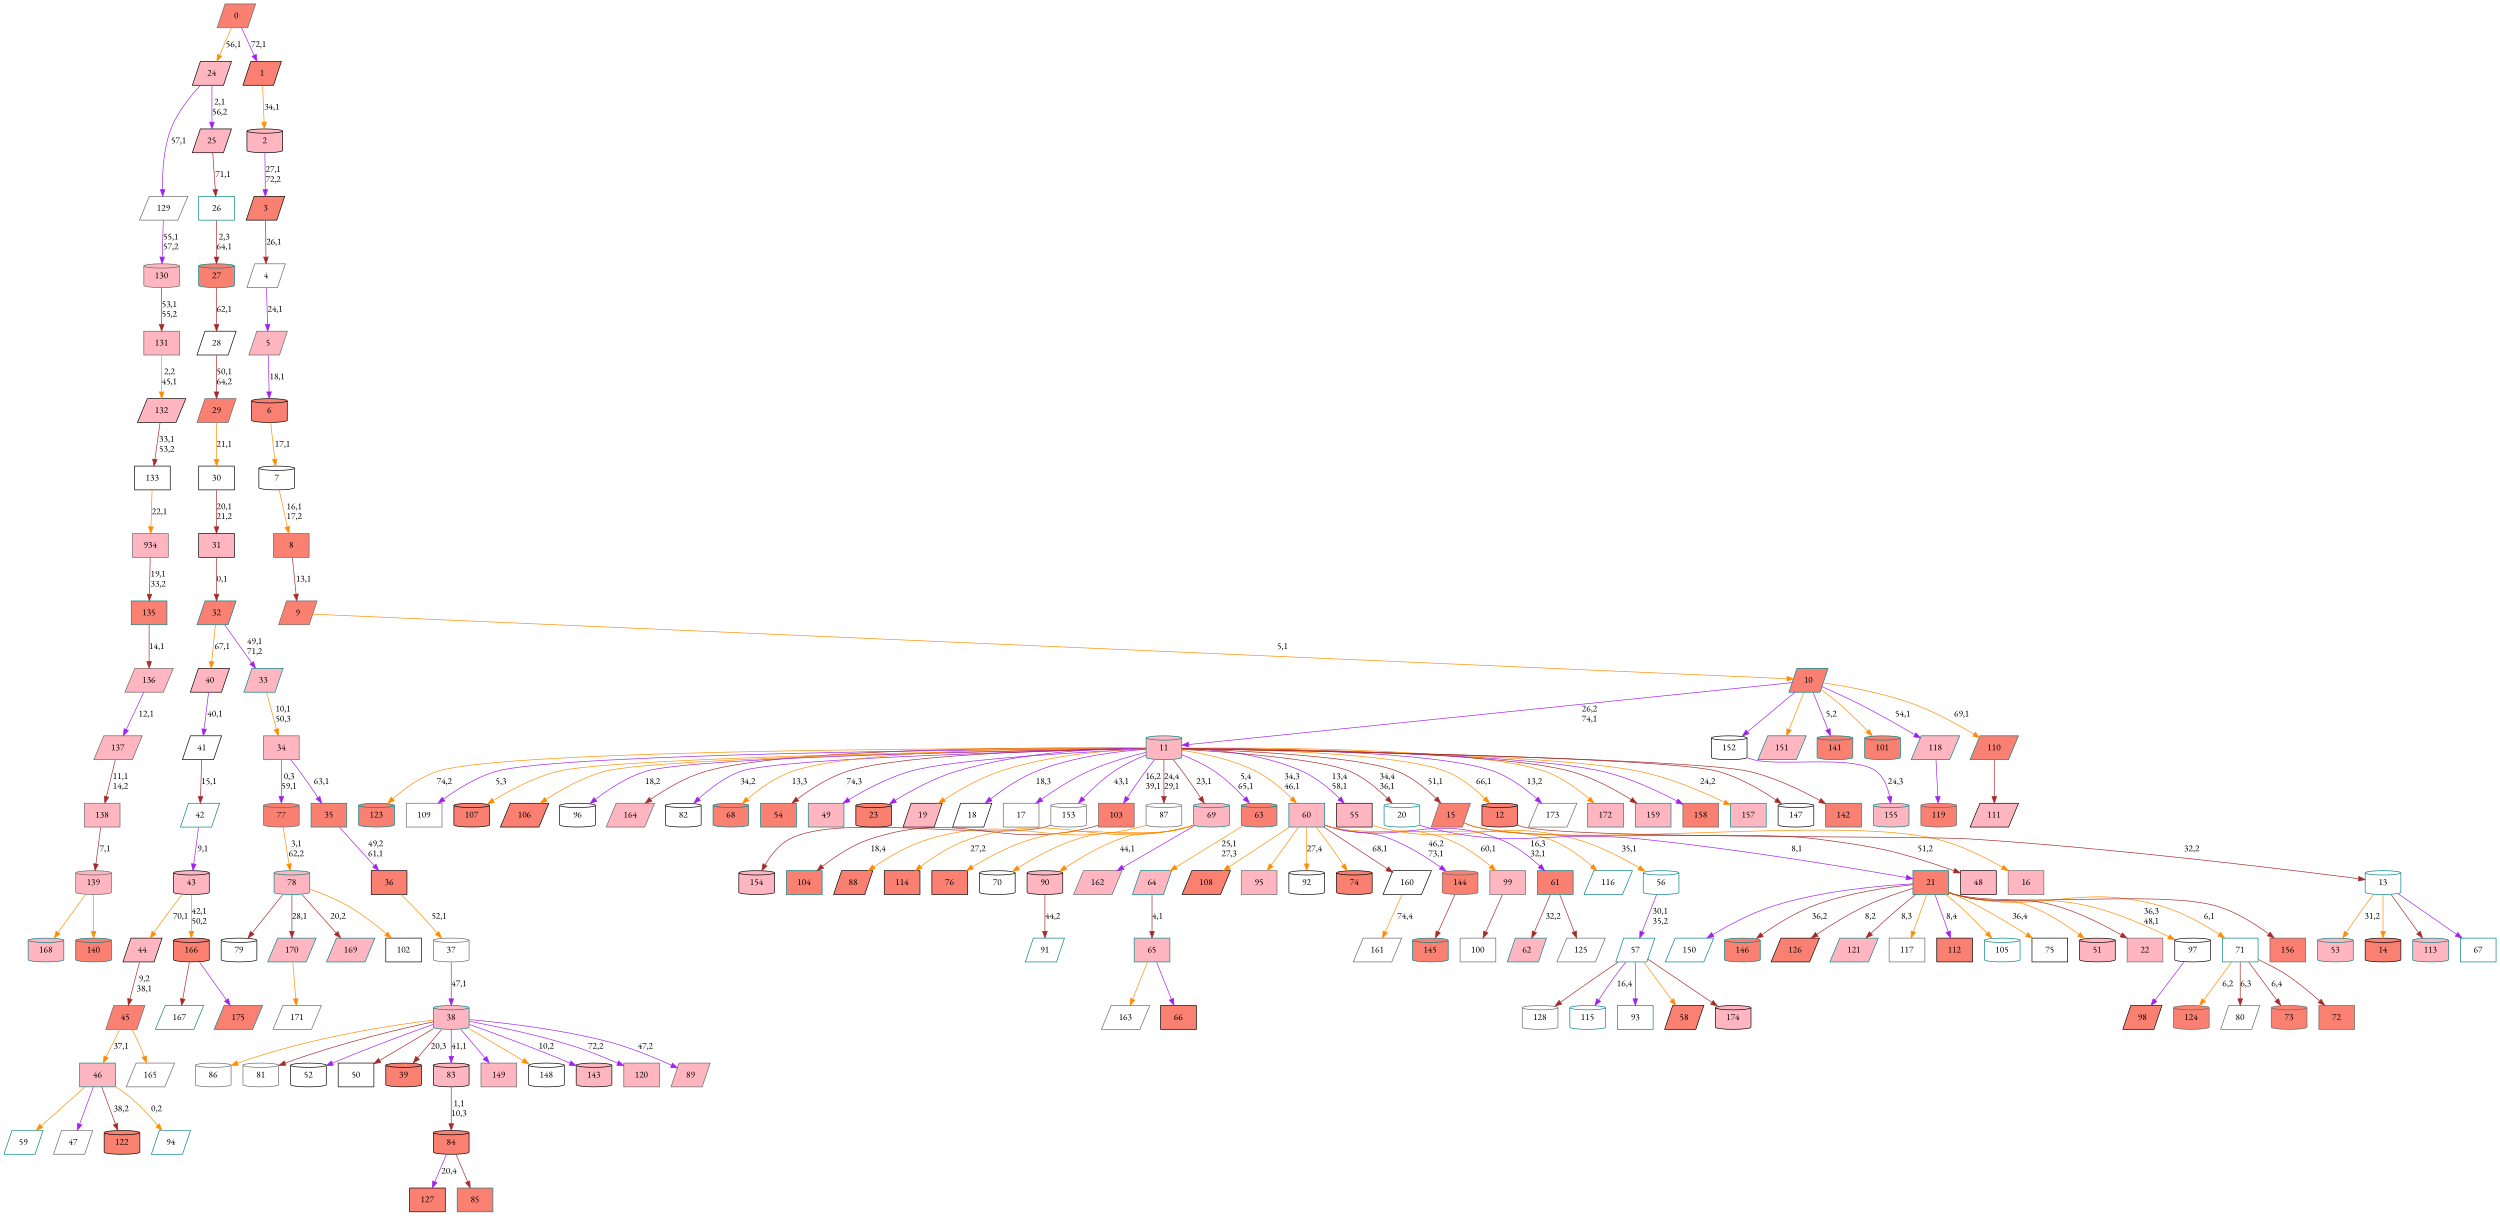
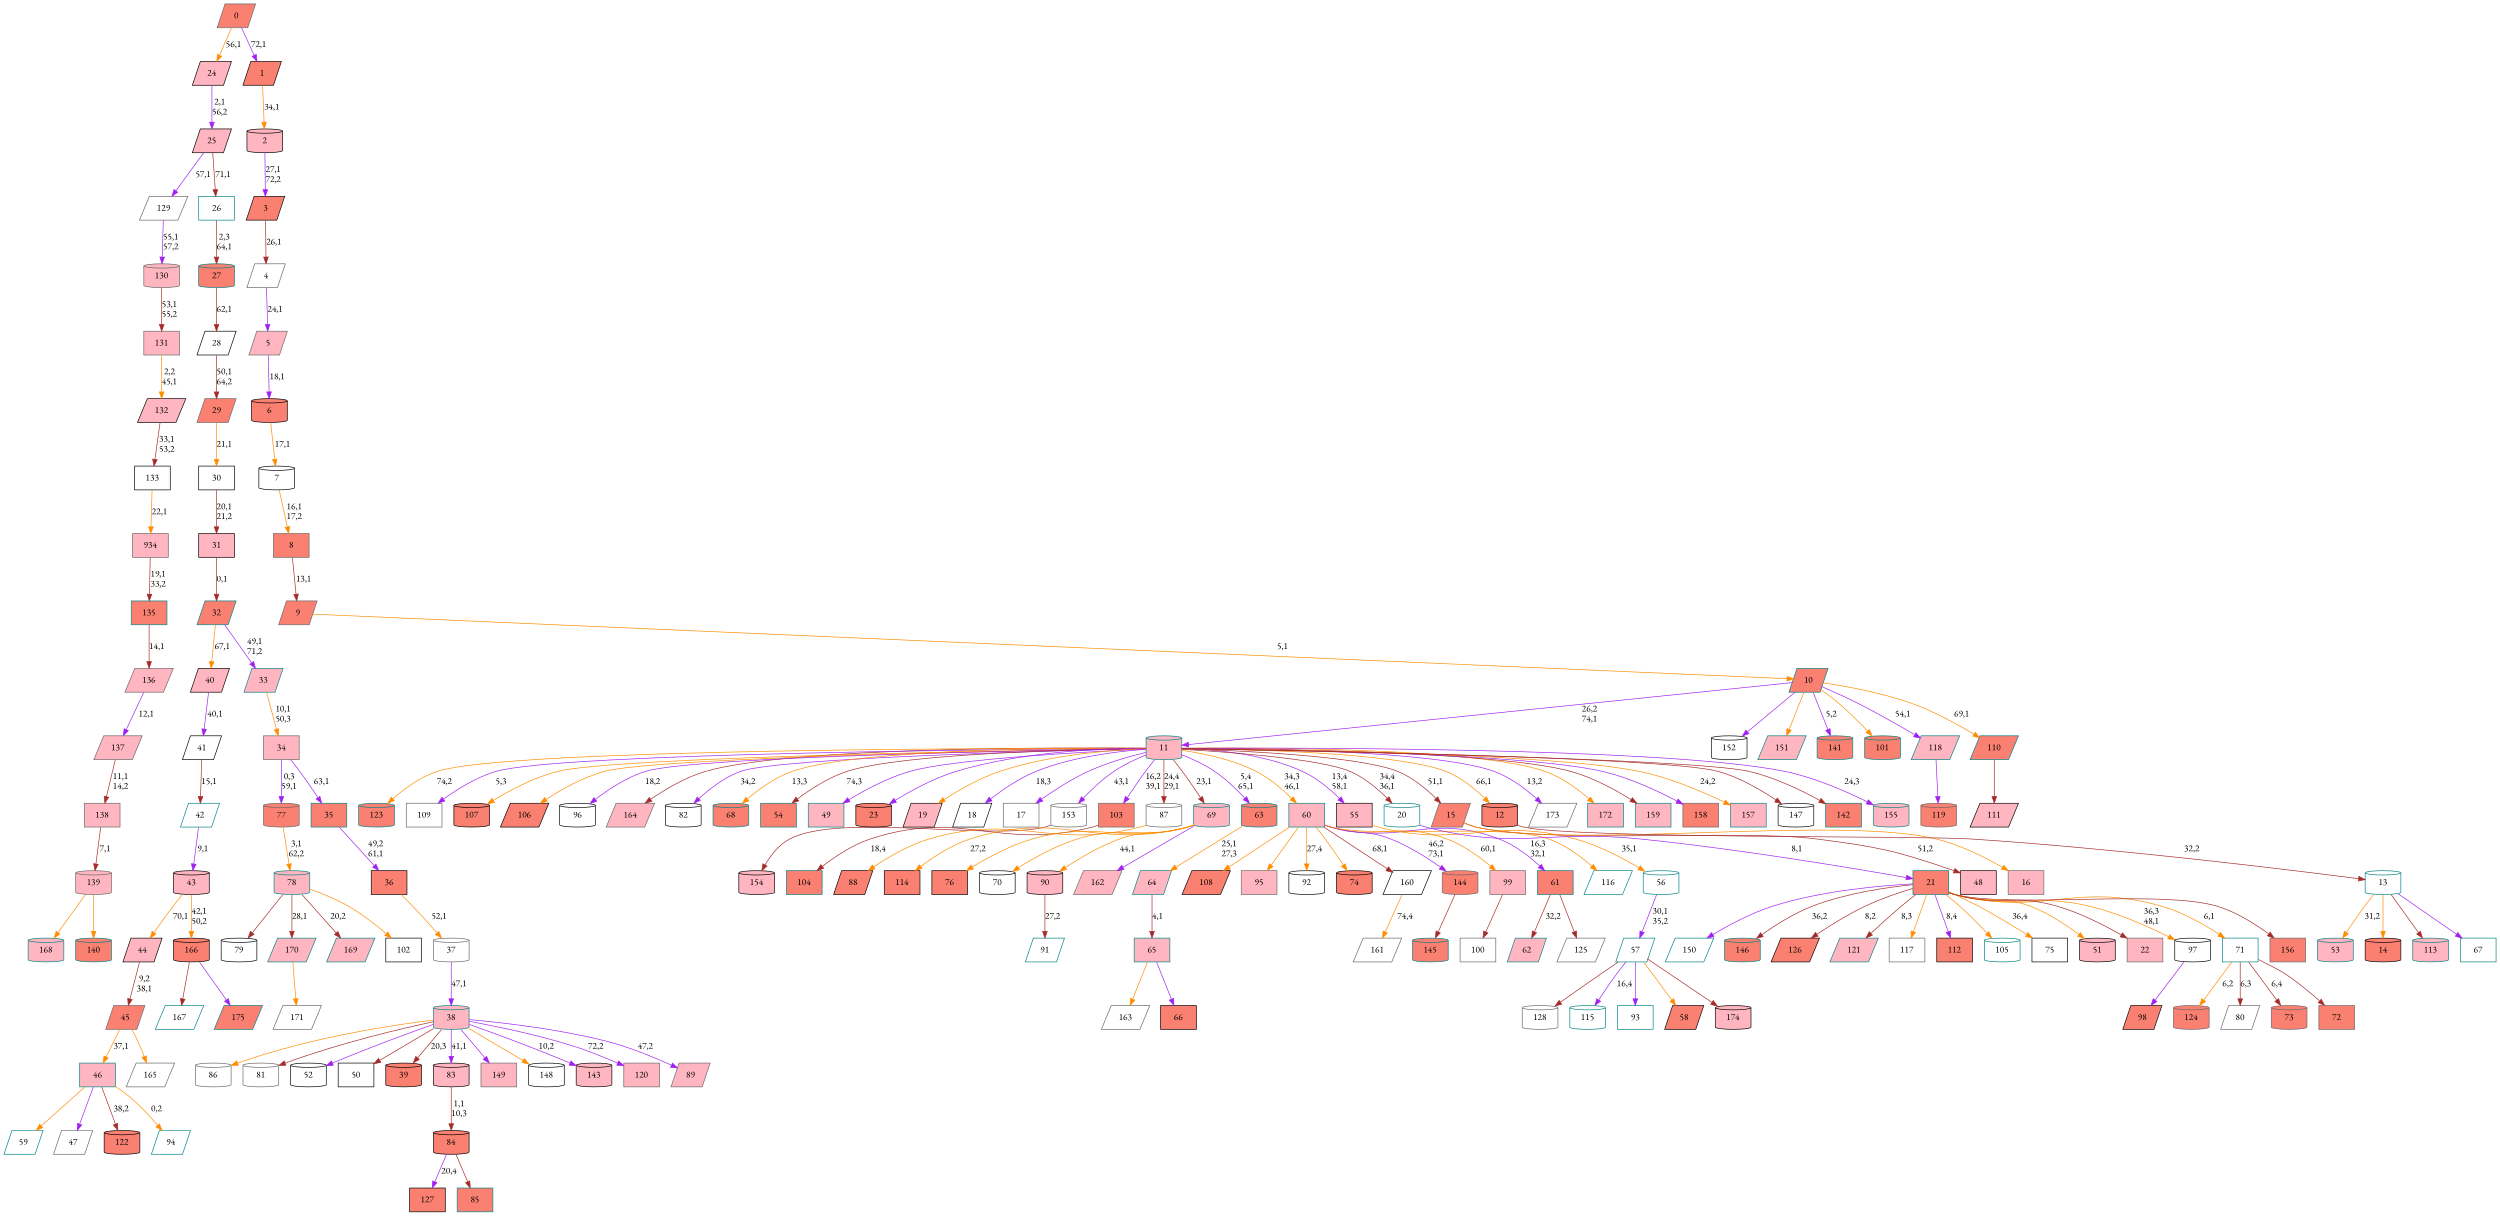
  digraph {
    fontname="EB Garamond"
    node [color=black fillcolor=salmon fontname="EB Garamond" shape=cylinder style=filled]
    edge [color=darkorange fontname="EB Garamond"]
    170 [color=teal fillcolor=lightpink shape=parallelogram]
    171 [color=gray40 fillcolor=white shape=parallelogram]
    175 [color=teal shape=parallelogram]
    166
    167 [color=teal fillcolor=white shape=parallelogram]
    160 [fillcolor=white shape=parallelogram]
    161 [color=gray40 fillcolor=white shape=parallelogram]
    153 [color=gray40 fillcolor=white]
    154 [fillcolor=lightpink]
    144 [color=gray40]
    145 [color=teal]
    139 [color=gray40 fillcolor=lightpink]
    168 [color=teal fillcolor=lightpink]
    140 [color=teal]
    138 [color=gray40 fillcolor=lightpink shape=box]
    137 [color=gray40 fillcolor=lightpink shape=parallelogram]
    136 [color=gray40 fillcolor=lightpink shape=parallelogram]
    135 [color=teal shape=box]
    n19 [color=gray40 fillcolor=lightpink label=934 shape=box]
    133 [fillcolor=white shape=box]
    132 [fillcolor=lightpink shape=parallelogram]
    131 [color=gray40 fillcolor=lightpink shape=box]
    130 [color=gray40 fillcolor=lightpink]
    129 [color=gray40 fillcolor=white shape=parallelogram]
    118 [color=teal fillcolor=lightpink shape=parallelogram]
    119 [color=gray40]
    110 [color=teal shape=parallelogram]
    111 [fillcolor=lightpink shape=parallelogram]
    103 [color=gray40 shape=box]
    104 [color=teal shape=box]
    99 [color=gray40 fillcolor=lightpink shape=box]
    100 [color=gray40 fillcolor=white shape=box]
    97 [fillcolor=white]
    98 [shape=parallelogram]
    90 [fillcolor=lightpink]
    91 [color=teal fillcolor=white shape=parallelogram]
    87 [color=gray40 fillcolor=white]
    88 [shape=parallelogram]
    127 [shape=box]
    84
    85 [color=teal shape=box]
    83 [fillcolor=lightpink]
    78 [color=teal fillcolor=lightpink]
    169 [color=teal fillcolor=lightpink shape=parallelogram]
    102 [fillcolor=white shape=box]
    79 [fillcolor=white]
    77 [color=gray40]
    71 [color=teal fillcolor=white shape=box]
    124 [color=gray40]
    80 [color=gray40 fillcolor=white shape=parallelogram]
    73 [color=gray40]
    72 [color=gray40 shape=box]
    69 [color=teal fillcolor=lightpink]
    162 [color=gray40 fillcolor=lightpink shape=parallelogram]
    114 [shape=box]
    76 [shape=box]
    70 [fillcolor=white]
    65 [color=teal fillcolor=lightpink shape=box]
    163 [color=gray40 fillcolor=white shape=parallelogram]
    66 [shape=box]
    64 [color=teal fillcolor=lightpink shape=parallelogram]
    63 [color=teal]
    61 [color=teal shape=box]
    125 [color=gray40 fillcolor=white shape=parallelogram]
    62 [color=teal fillcolor=lightpink shape=parallelogram]
    60 [color=teal fillcolor=lightpink shape=box]
    116 [color=teal fillcolor=white shape=parallelogram]
    108 [shape=parallelogram]
    95 [color=gray40 fillcolor=lightpink shape=box]
    92 [fillcolor=white]
    74
    57 [color=teal fillcolor=white shape=parallelogram]
    174 [fillcolor=lightpink]
    128 [color=gray40 fillcolor=white]
    115 [color=teal fillcolor=white]
    93 [color=teal fillcolor=white shape=box]
    58 [shape=parallelogram]
    56 [color=teal fillcolor=white]
    55 [fillcolor=lightpink shape=box]
    46 [color=teal fillcolor=lightpink shape=box]
    122
    94 [color=teal fillcolor=white shape=parallelogram]
    59 [color=teal fillcolor=white shape=parallelogram]
    47 [color=gray40 fillcolor=white shape=parallelogram]
    45 [color=gray40 shape=parallelogram]
    165 [color=gray40 fillcolor=white shape=parallelogram]
    44 [fillcolor=lightpink shape=parallelogram]
    43 [fillcolor=lightpink]
    42 [color=teal fillcolor=white shape=parallelogram]
    41 [fillcolor=white shape=parallelogram]
    40 [fillcolor=lightpink shape=parallelogram]
    38 [color=teal fillcolor=lightpink]
    149 [color=gray40 fillcolor=lightpink shape=box]
    148 [fillcolor=white]
    143 [fillcolor=lightpink]
    120 [color=gray40 fillcolor=lightpink shape=box]
    89 [color=gray40 fillcolor=lightpink shape=parallelogram]
    86 [color=gray40 fillcolor=white]
    81 [color=gray40 fillcolor=white]
    52 [fillcolor=white]
    50 [fillcolor=white shape=box]
    39
    37 [color=gray40 fillcolor=white]
    36 [shape=box]
    35 [color=teal shape=box]
    34 [color=gray40 fillcolor=lightpink shape=box]
    33 [color=teal fillcolor=lightpink shape=parallelogram]
    32 [color=teal shape=parallelogram]
    31 [fillcolor=lightpink shape=box]
    30 [fillcolor=white shape=box]
    29 [color=gray40 shape=parallelogram]
    28 [fillcolor=white shape=parallelogram]
    27 [color=teal]
    26 [color=teal fillcolor=white shape=box]
    25 [fillcolor=lightpink shape=parallelogram]
    24 [fillcolor=lightpink shape=parallelogram]
    21 [color=teal shape=box]
    156 [color=gray40 shape=box]
    150 [color=teal fillcolor=white shape=parallelogram]
    146 [color=teal]
    126 [shape=parallelogram]
    121 [color=teal fillcolor=lightpink shape=parallelogram]
    117 [color=gray40 fillcolor=white shape=box]
    112 [shape=box]
    105 [color=teal fillcolor=white]
    75 [fillcolor=white shape=box]
    51 [fillcolor=lightpink]
    22 [color=gray40 fillcolor=lightpink shape=box]
    20 [color=teal fillcolor=white]
    15 [color=gray40 shape=parallelogram]
    48 [fillcolor=lightpink shape=box]
    16 [color=gray40 fillcolor=lightpink shape=box]
    13 [color=teal fillcolor=white]
    113 [color=teal fillcolor=lightpink]
    67 [color=teal fillcolor=white shape=box]
    53 [color=teal fillcolor=lightpink]
    14
    12
    11 [color=teal fillcolor=lightpink]
    173 [color=gray40 fillcolor=white shape=parallelogram]
    172 [color=teal fillcolor=lightpink shape=box]
    164 [color=gray40 fillcolor=lightpink shape=parallelogram]
    159 [color=teal fillcolor=lightpink shape=box]
    158 [color=gray40 shape=box]
    157 [color=teal fillcolor=lightpink shape=box]
    155 [color=teal fillcolor=lightpink]
    147 [fillcolor=white]
    142 [color=teal shape=box]
    123 [color=teal]
    109 [color=gray40 fillcolor=white shape=box]
    107
    106 [shape=parallelogram]
    96 [fillcolor=white]
    82 [fillcolor=white]
    68 [color=teal]
    54 [color=teal shape=box]
    49 [color=teal fillcolor=lightpink shape=box]
    23
    19 [fillcolor=lightpink shape=parallelogram]
    18 [fillcolor=white shape=parallelogram]
    17 [color=gray40 fillcolor=white shape=box]
    10 [color=teal shape=parallelogram]
    152 [fillcolor=white]
    151 [color=teal fillcolor=lightpink shape=parallelogram]
    141 [color=teal]
    101 [color=teal]
    9 [color=gray40 shape=parallelogram]
    8 [color=gray40 shape=box]
    7 [fillcolor=white]
    6
    5 [color=gray40 fillcolor=lightpink shape=parallelogram]
    4 [color=gray40 fillcolor=white shape=parallelogram]
    3 [shape=parallelogram]
    2 [fillcolor=lightpink]
    1 [shape=parallelogram]
    0 [color=gray40 shape=parallelogram]
    170 -> 171
    166 -> 175 [color=purple]
    166 -> 167 [color=brown]
    160 -> 161 [label="74,4"]
    153 -> 154 [color=brown]
    144 -> 145 [color=brown]
    139 -> 168
    139 -> 140
    138 -> 139 [color=brown label="7,1"]
    137 -> 138 [color=brown label="11,1\n14,2"]
    136 -> 137 [color=purple label="12,1"]
    135 -> 136 [color=brown label="14,1"]
    n19 -> 135 [color=brown label="19,1\n33,2"]
    133 -> n19 [label="22,1"]
    132 -> 133 [color=brown label="33,1\n53,2"]
    131 -> 132 [label="2,2\n45,1"]
    130 -> 131 [color=brown label="53,1\n55,2"]
    129 -> 130 [color=purple label="55,1\n57,2"]
    118 -> 119 [color=purple]
    110 -> 111 [color=brown]
    103 -> 104 [color=brown label="18,4"]
    99 -> 100 [color=brown]
    97 -> 98 [color=purple]
-   90 -> 91 [color=brown label="44,2"]
+   90 -> 91 [color=brown label="27,2"]
    87 -> 88
    84 -> 127 [color=purple label="20,4"]
    84 -> 85 [color=brown]
    83 -> 84 [color=brown label="1,1\n10,3"]
    78 -> 170 [color=brown label="28,1"]
    78 -> 169 [color=brown label="20,2"]
    78 -> 102
    78 -> 79 [color=brown]
    77 -> 78 [label="3,1\n62,2"]
    71 -> 124 [label="6,2"]
    71 -> 80 [color=brown label="6,3"]
    71 -> 73 [color=brown label="6,4"]
    71 -> 72 [color=brown]
    69 -> 90 [label="44,1"]
    69 -> 162 [color=purple]
    69 -> 114 [label="27,2"]
    69 -> 76
    69 -> 70
    65 -> 163
    65 -> 66 [color=purple]
    64 -> 65 [color=brown label="4,1"]
    63 -> 64 [label="25,1\n27,3"]
    61 -> 125 [color=brown]
    61 -> 62 [color=brown label="32,2"]
    60 -> 160 [color=brown label="68,1"]
    60 -> 144 [color=purple label="46,2\n73,1"]
    60 -> 99 [label="60,1"]
    60 -> 61 [color=purple label="16,3\n32,1"]
    60 -> 116
    60 -> 108
    60 -> 95
    60 -> 92 [label="27,4"]
    60 -> 74
    57 -> 174 [color=brown]
    57 -> 128 [color=brown]
    57 -> 115 [color=purple label="16,4"]
    57 -> 93 [color=purple]
    57 -> 58
    56 -> 57 [color=purple label="30,1\n35,2"]
    55 -> 56 [label="35,1"]
    46 -> 122 [color=brown label="38,2"]
    46 -> 94 [label="0,2"]
    46 -> 59
    46 -> 47 [color=purple]
    45 -> 46 [label="37,1"]
    45 -> 165
    44 -> 45 [color=brown label="9,2\n38,1"]
    43 -> 166 [label="42,1\n50,2"]
    43 -> 44 [label="70,1"]
    42 -> 43 [color=purple label="9,1"]
    41 -> 42 [color=brown label="15,1"]
    40 -> 41 [color=purple label="40,1"]
    38 -> 83 [color=purple label="41,1"]
    38 -> 149 [color=purple]
    38 -> 148
    38 -> 143 [color=purple label="10,2"]
    38 -> 120 [color=purple label="72,2"]
    38 -> 89 [color=purple label="47,2"]
    38 -> 86
    38 -> 81 [color=brown]
    38 -> 52 [color=purple]
    38 -> 50 [color=brown]
    38 -> 39 [color=brown label="20,3"]
    37 -> 38 [color=purple label="47,1"]
    36 -> 37 [label="52,1"]
    35 -> 36 [color=purple label="49,2\n61,1"]
    34 -> 77 [color=purple label="0,3\n59,1"]
    34 -> 35 [color=purple label="63,1"]
    33 -> 34 [label="10,1\n50,3"]
    32 -> 40 [label="67,1"]
    32 -> 33 [color=purple label="49,1\n71,2"]
    31 -> 32 [color=brown label="0,1"]
    30 -> 31 [color=brown label="20,1\n21,2"]
    29 -> 30 [label="21,1"]
    28 -> 29 [color=brown label="50,1\n64,2"]
    27 -> 28 [color=brown label="62,1"]
    26 -> 27 [color=brown label="2,3\n64,1"]
-   24 -> 129 [color=purple label="57,1"]
+   25 -> 129 [color=purple label="57,1"]
    25 -> 26 [color=brown label="71,1"]
    24 -> 25 [color=purple label="2,1\n56,2"]
    21 -> 97 [label="36,3\n48,1"]
    21 -> 71 [label="6,1"]
    21 -> 156 [color=brown]
    21 -> 150 [color=purple]
    21 -> 146 [color=brown label="36,2"]
    21 -> 126 [color=brown label="8,2"]
    21 -> 121 [color=brown label="8,3"]
    21 -> 117
    21 -> 112 [color=purple label="8,4"]
    21 -> 105
    21 -> 75 [label="36,4"]
    21 -> 51
    21 -> 22 [color=brown]
    20 -> 21 [color=purple label="8,1"]
    15 -> 48 [color=brown label="51,2"]
    15 -> 16
    13 -> 113 [color=brown]
    13 -> 67 [color=purple]
    13 -> 53 [label="31,2"]
    13 -> 14
    12 -> 13 [color=brown label="32,2"]
    11 -> 153 [color=purple label="43,1"]
    11 -> 103 [color=purple label="16,2\n39,1"]
    11 -> 87 [color=brown label="24,4\n29,1"]
    11 -> 69 [color=brown label="23,1"]
    11 -> 63 [color=purple label="5,4\n65,1"]
    11 -> 60 [label="34,3\n46,1"]
    11 -> 55 [color=purple label="13,4\n58,1"]
    11 -> 20 [color=brown label="34,4\n36,1"]
    11 -> 15 [color=brown label="51,1"]
    11 -> 12 [label="66,1"]
    11 -> 173 [color=purple label="13,2"]
    11 -> 172
    11 -> 164 [color=brown]
    11 -> 159 [color=brown]
    11 -> 158 [color=purple]
    11 -> 157 [label="24,2"]
-   152 -> 155 [color=purple label="24,3"]
+   11 -> 155 [color=purple label="24,3"]
    11 -> 147 [color=brown]
    11 -> 142 [color=brown]
    11 -> 123 [label="74,2"]
    11 -> 109 [color=purple label="5,3"]
    11 -> 107
    11 -> 106
    11 -> 96 [color=purple label="18,2"]
    11 -> 82 [color=purple label="34,2"]
    11 -> 68 [label="13,3"]
    11 -> 54 [color=brown label="74,3"]
    11 -> 49 [color=purple]
    11 -> 23 [color=purple]
    11 -> 19
    11 -> 18 [color=purple label="18,3"]
    11 -> 17 [color=purple]
    10 -> 118 [color=purple label="54,1"]
    10 -> 110 [label="69,1"]
    10 -> 11 [color=purple label="26,2\n74,1"]
    10 -> 152 [color=purple]
    10 -> 151
    10 -> 141 [color=purple label="5,2"]
    10 -> 101
    9 -> 10 [label="5,1"]
    8 -> 9 [color=brown label="13,1"]
    7 -> 8 [label="16,1\n17,2"]
    6 -> 7 [label="17,1"]
    5 -> 6 [color=purple label="18,1"]
    4 -> 5 [color=purple label="24,1"]
    3 -> 4 [color=brown label="26,1"]
    2 -> 3 [color=purple label="27,1\n72,2"]
    1 -> 2 [label="34,1"]
    0 -> 24 [label="56,1"]
    0 -> 1 [color=purple label="72,1"]
  }
